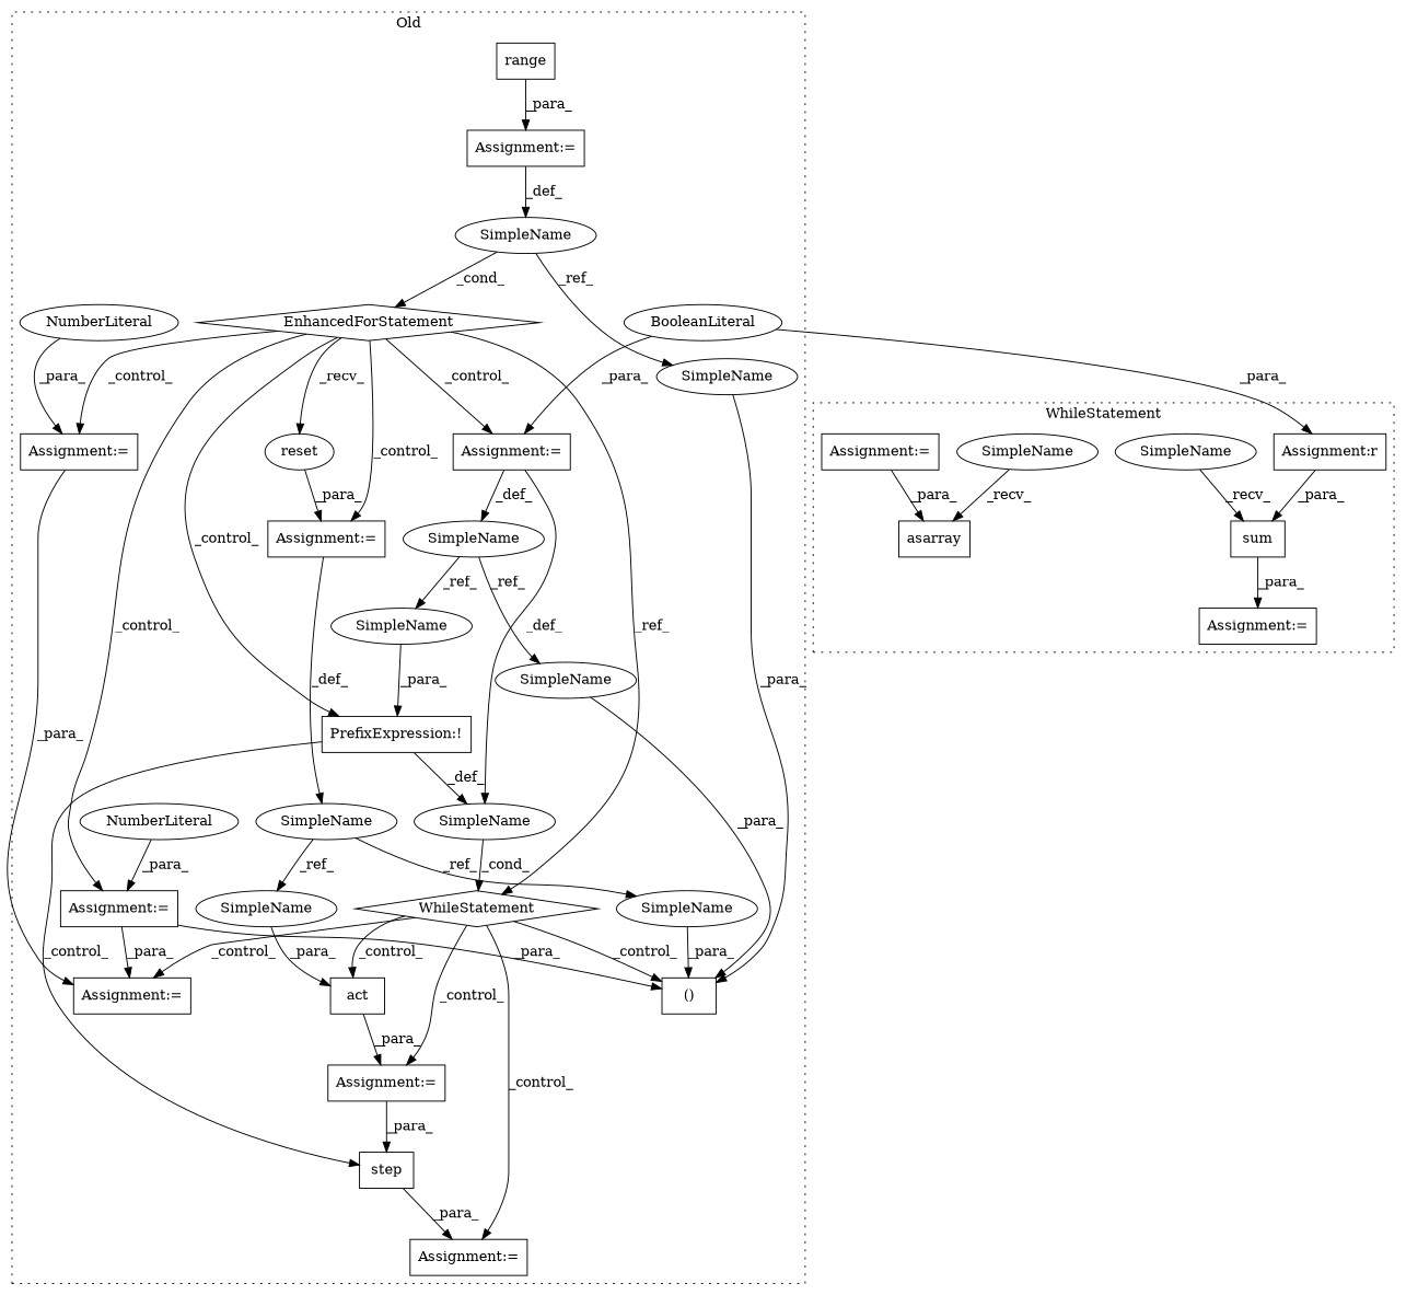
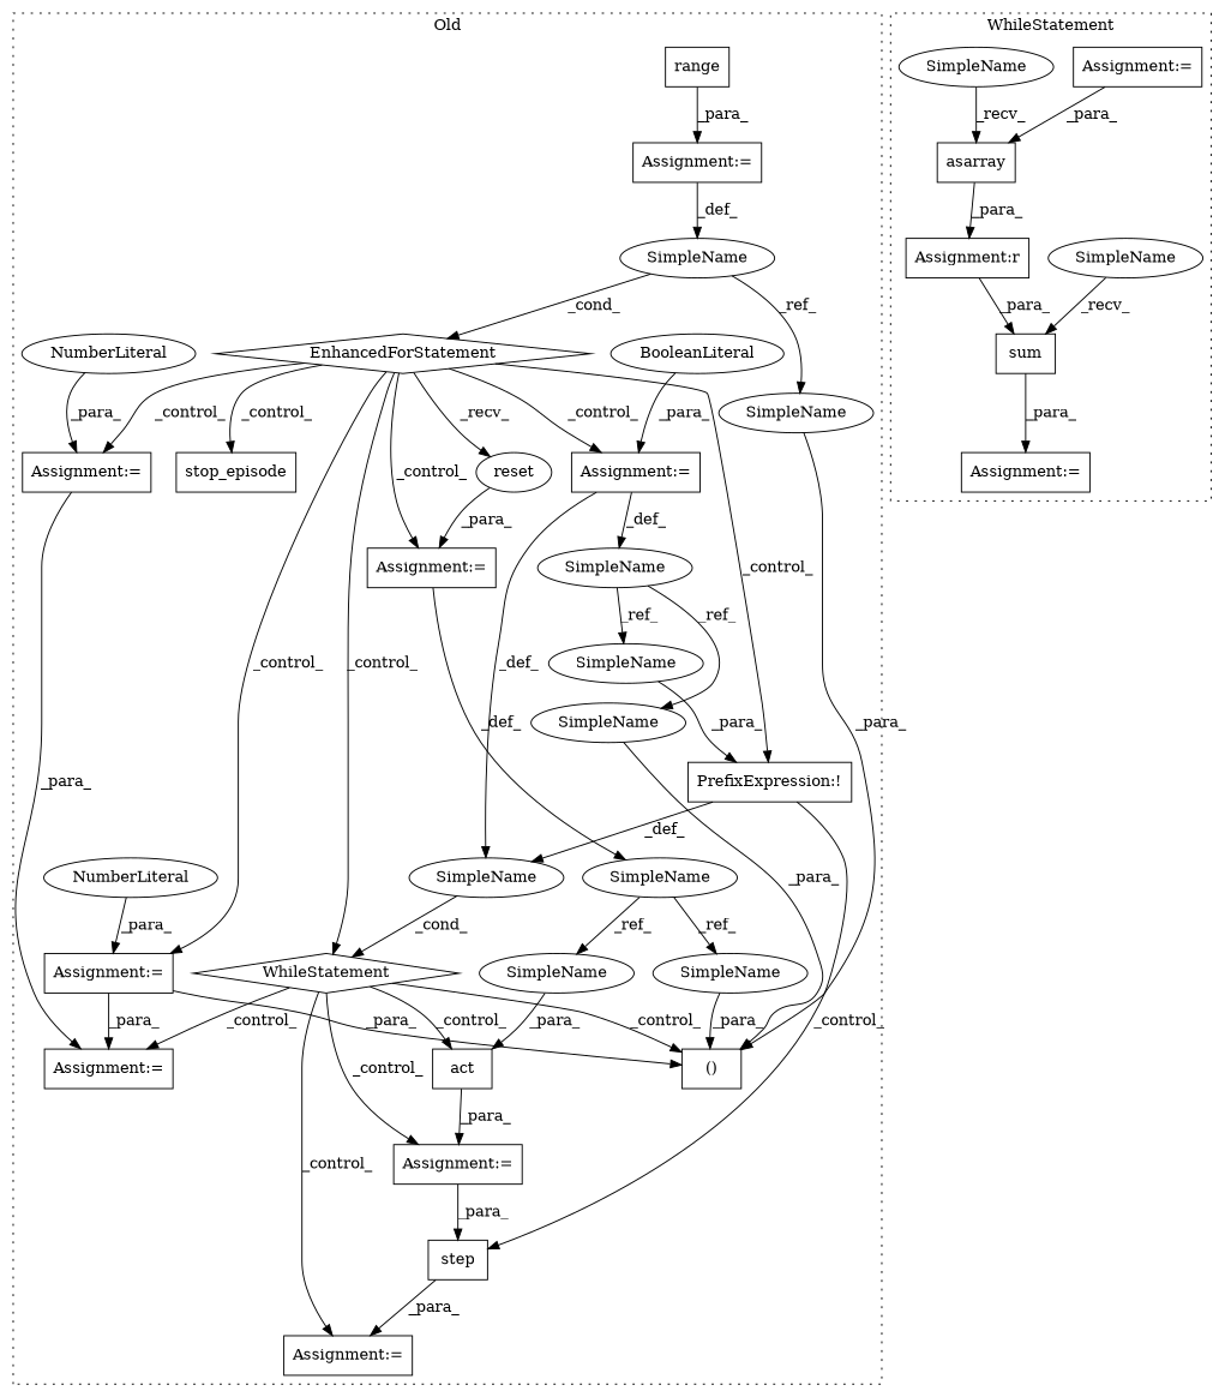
  digraph {
    node [a=42 l=1 s="2185,2264" shape=box]
    n1 [a=70 l="53,2" label=EnhancedForStatement shape=diamond]
    n2 [a=7 l="53,2" label="Assignment:="]
    n3 [a=7 label="Assignment:=" s=2345]
    n4 [label=SimpleName s=2242 shape=ellipse]
    n5 [a=7 l=2 label="Assignment:=" s=2514]
    n6 [a=106 l=53 label="()" s=2421]
    n7 [a=38 label="PrefixExpression:!" s=2364]
    n8 [a=32 l="6,1" label=range s="2246,2263"]
    n9 [label=SimpleName shape=ellipse l="" s=""]
    n10 [a=32 l=7 label=reset s=2306 shape=ellipse]
    n11 [a=32 l="5,1" label=step s="2485,2496"]
    n12 [a=7 label="Assignment:=" s=2281]
    n13 [a=7 label="Assignment:=" s=2387]
    n14 [a=7 l=2 label="Assignment:=" s=2474]
    n15 [a=7 label="Assignment:=" s=2296]
    n16 [a=61 l="7,2" label=WhileStatement s="2357,2369" shape=diamond]
    n17 [a=7 label="Assignment:=" s=2325]
    n18 [a=34 l=3 label=NumberLiteral s=2282 shape=ellipse]
    n19 [a=34 l=3 label=NumberLiteral s=2346 shape=ellipse]
    n20 [a=32 l="4,1" label=act s="2394,2401"]
+   n21 [a=32 l=14 label=stop_episode s=2544]
    n22 [a=9 l=5 label=BooleanLiteral s=2326 shape=ellipse]
    n23 [l=4 label=SimpleName s=2321 shape=ellipse]
    n24 [l=3 label=SimpleName s=2293 shape=ellipse]
    n25 [label=SimpleName s=2473 shape=ellipse]
    n26 [l=3 label=SimpleName s=2398 shape=ellipse]
    n27 [l=3 label=SimpleName s=2421 shape=ellipse]
    n28 [l=4 label=SimpleName s=2456 shape=ellipse]
    n29 [l=4 label=SimpleName s=2365 shape=ellipse]
    n30 [a=32 l="8,1" label=asarray s="2422,2442"]
    n31 [a=7 label="Assignment:=" s=2405]
    n32 [a=32 l="4,1" label=sum s="2412,2464"]
    n33 [a=27 l=4 label="Assignment:r" s=2443]
    n34 [a=7 label="Assignment:=" s=2320]
    n35 [l=5 label=SimpleName s=2406 shape=ellipse]
    n36 [l=5 label=SimpleName s=2416 shape=ellipse]
    subgraph cluster_1 {
      label=Old
      style=dotted
      n1
      n2
      n3
      n4
      n5
      n6
      n7
      n8
      n9
      n10
      n11
      n12
      n13
      n14
      n15
      n16
      n17
      n18
      n19
      n20
+     n21
      n22
      n23
      n24
      n25
      n26
      n27
      n28
      n29
    }
    subgraph cluster_2 {
      label=WhileStatement
      style=dotted
      n30
      n31
      n32
      n33
      n34
      n35
      n36
    }
    n1 -> n3 [label=_control_]
    n1 -> n7 [label=_control_]
    n1 -> n10 [label=_recv_]
    n1 -> n12 [label=_control_]
    n1 -> n15 [label=_control_]
-   n1 -> n16 [label=_ref_]
+   n1 -> n16 [label=_control_]
    n1 -> n17 [label=_control_]
+   n1 -> n21 [label=_control_]
    n2 -> n4 [label=_def_]
    n3 -> n5 [label=_para_]
    n3 -> n6 [label=_para_]
    n4 -> n1 [label=_cond_]
    n4 -> n25 [label=_ref_]
    n7 -> n9 [label=_def_]
    n7 -> n11 [label=_control_]
    n8 -> n2 [label=_para_]
    n9 -> n16 [label=_cond_]
    n10 -> n15 [label=_para_]
    n11 -> n14 [label=_para_]
    n12 -> n5 [label=_para_]
    n13 -> n11 [label=_para_]
    n15 -> n24 [label=_def_]
    n16 -> n5 [label=_control_]
    n16 -> n6 [label=_control_]
    n16 -> n13 [label=_control_]
    n16 -> n14 [label=_control_]
    n16 -> n20 [label=_control_]
    n17 -> n9 [label=_def_]
    n17 -> n23 [label=_def_]
    n18 -> n12 [label=_para_]
    n19 -> n3 [label=_para_]
    n20 -> n13 [label=_para_]
    n22 -> n17 [label=_para_]
    n23 -> n28 [label=_ref_]
    n23 -> n29 [label=_ref_]
    n24 -> n26 [label=_ref_]
    n24 -> n27 [label=_ref_]
    n25 -> n6 [label=_para_]
    n26 -> n20 [label=_para_]
    n27 -> n6 [label=_para_]
    n28 -> n6 [label=_para_]
    n29 -> n7 [label=_para_]
-   n22 -> n33 [label=_para_]
+   n30 -> n33 [label=_para_]
    n32 -> n31 [label=_para_]
    n33 -> n32 [label=_para_]
    n34 -> n30 [label=_para_]
    n35 -> n32 [label=_recv_]
    n36 -> n30 [label=_recv_]
  }
